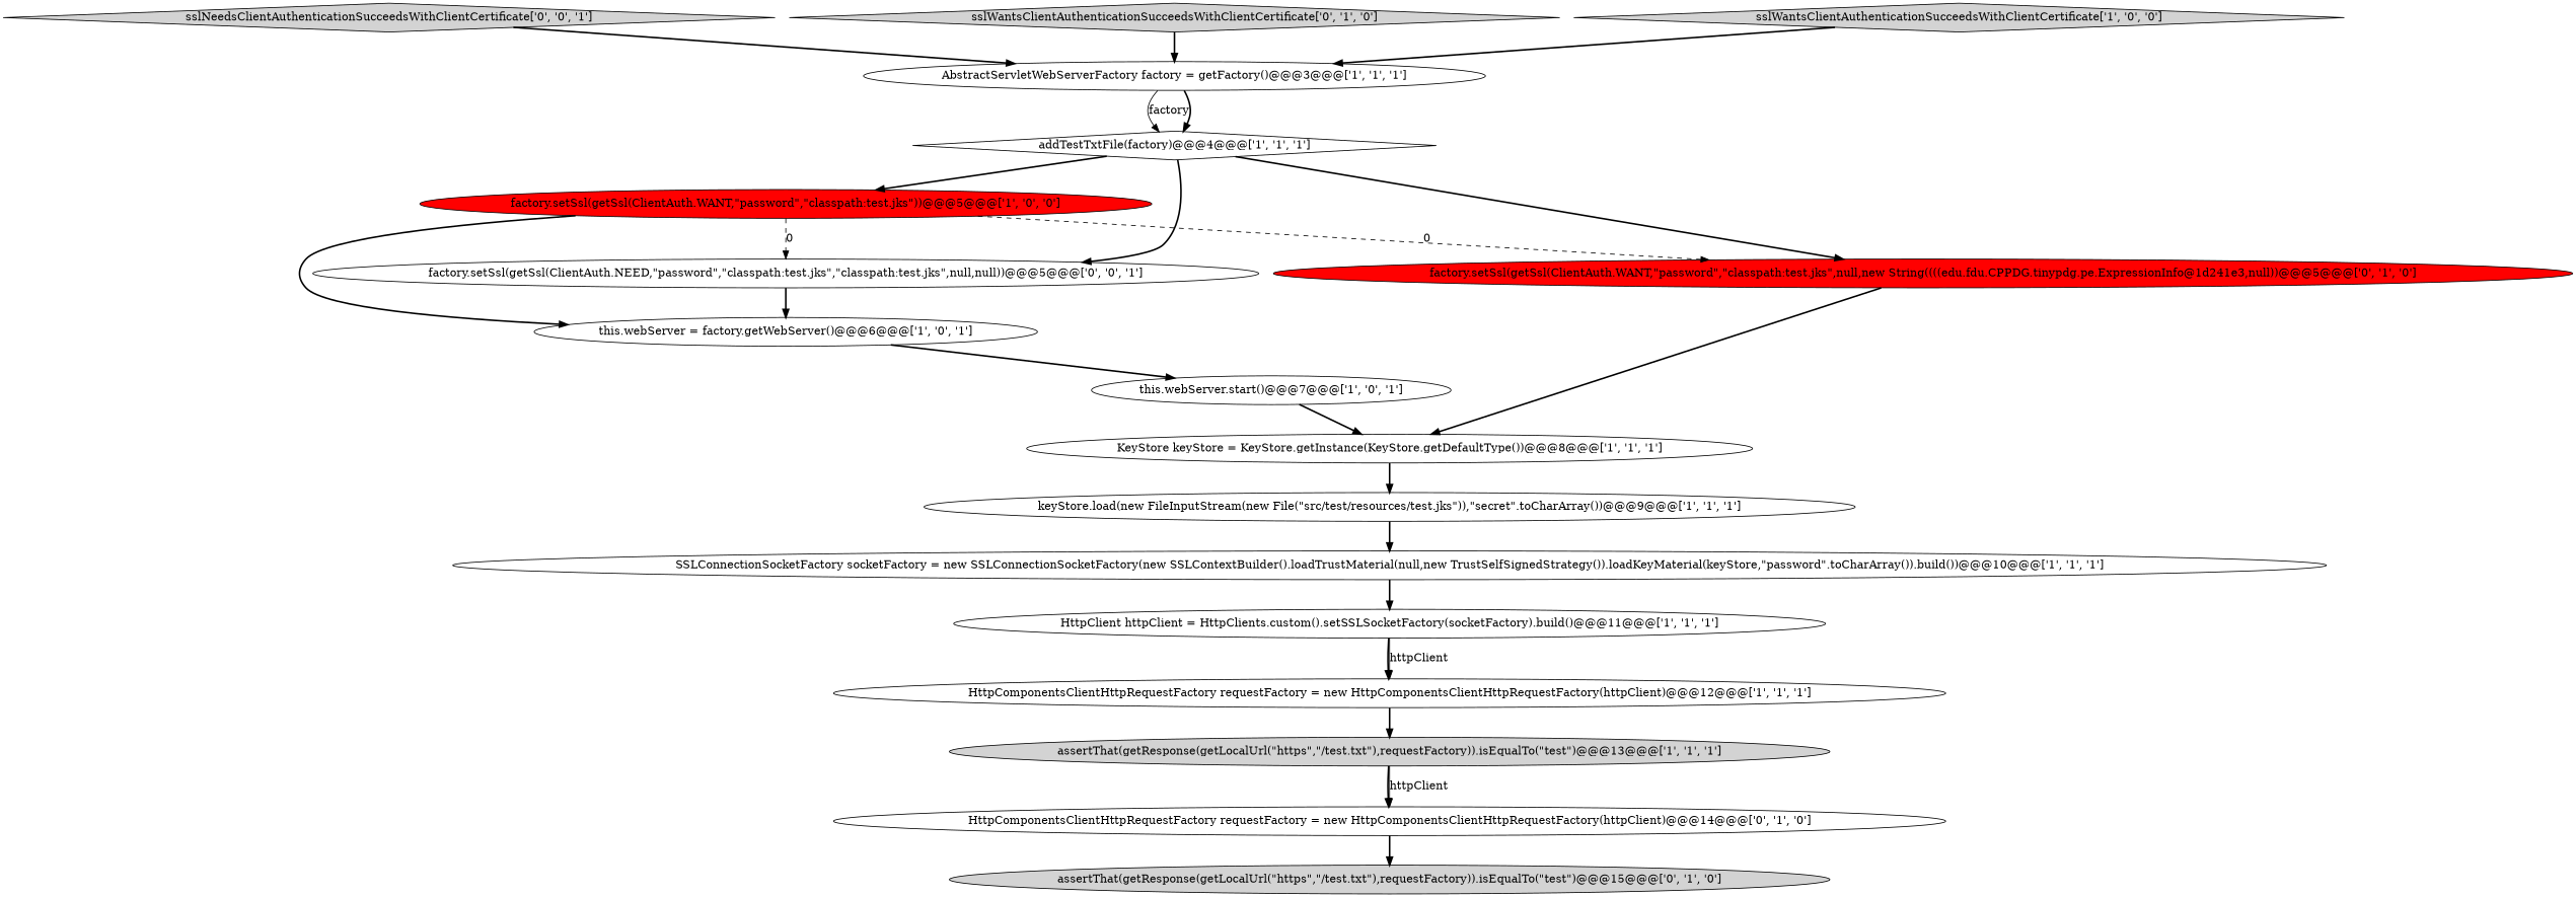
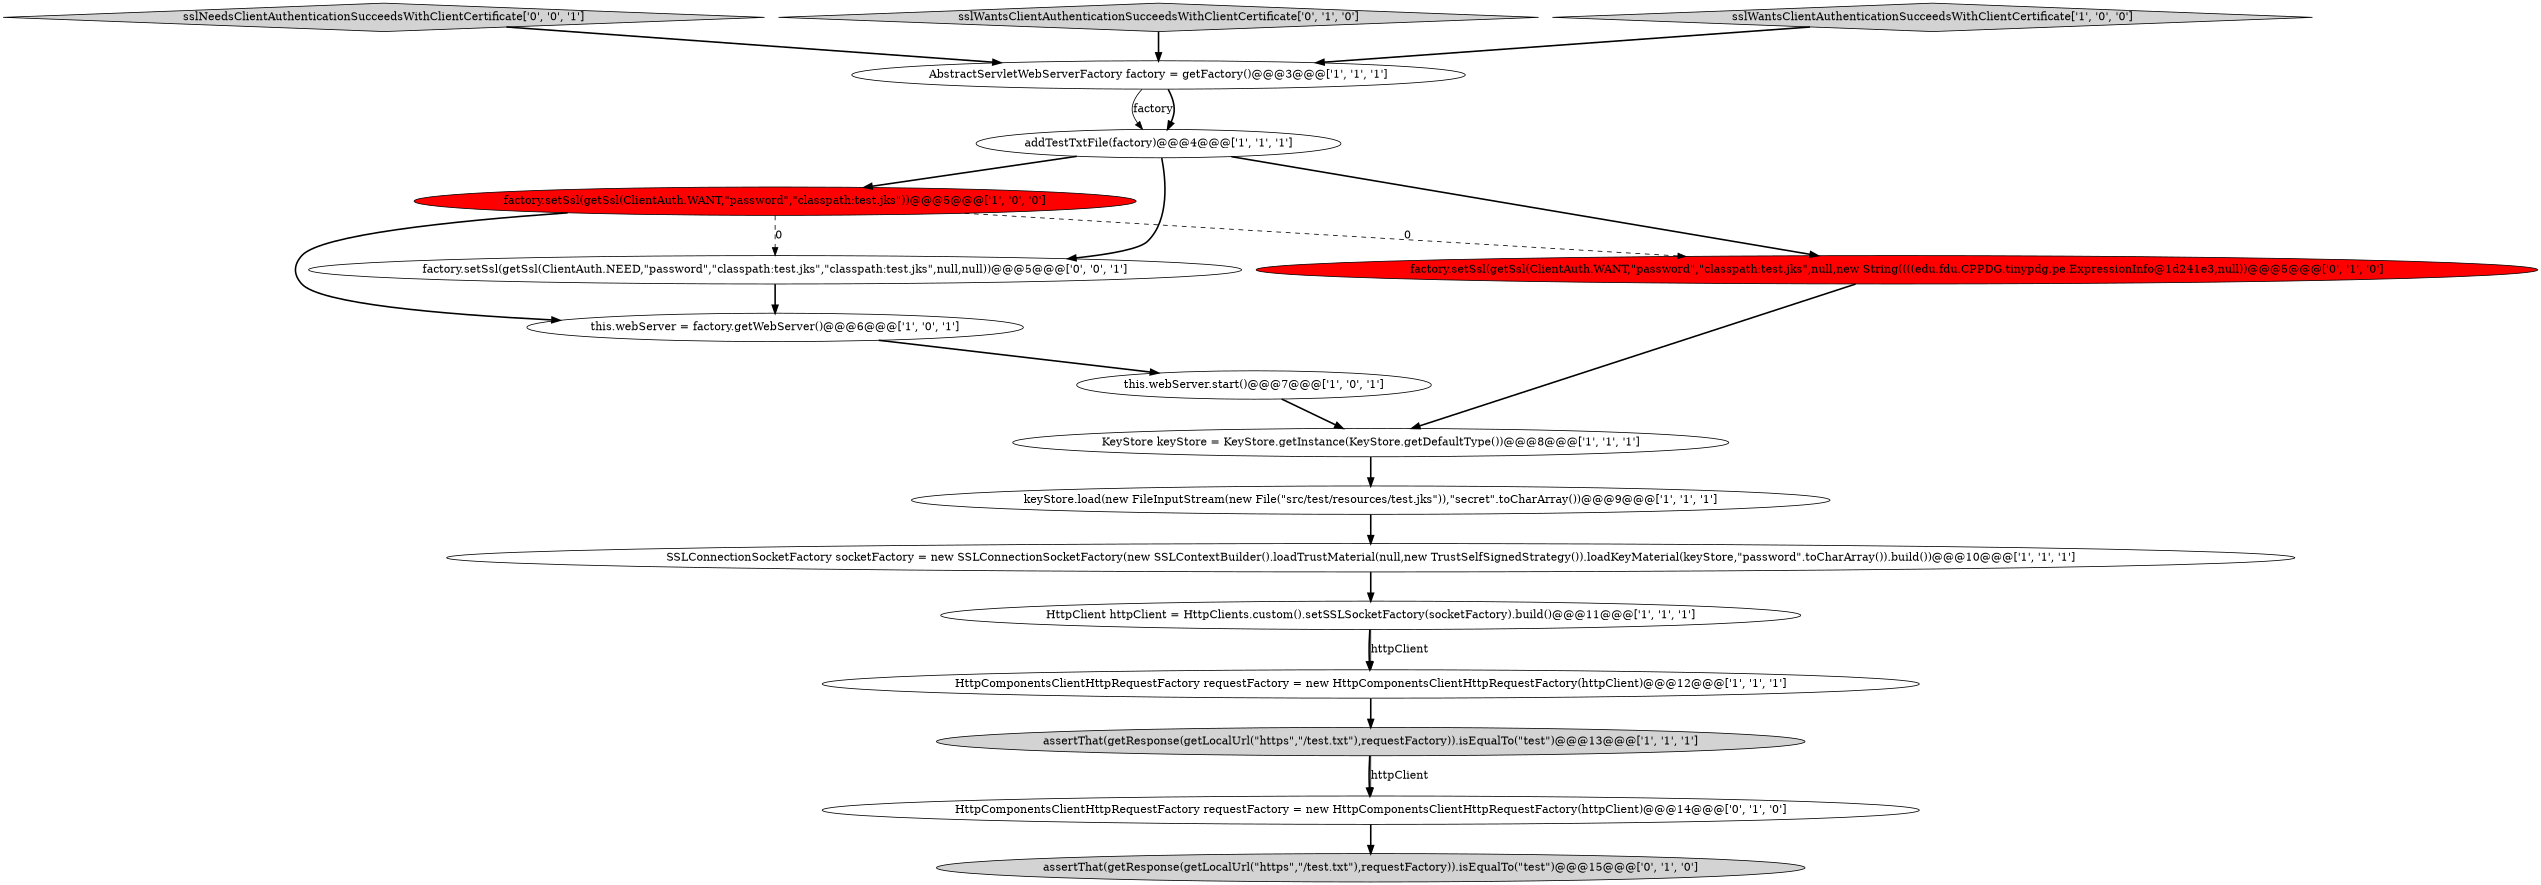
  digraph {
    node [fillcolor=white shape=ellipse style=filled]
    edge [style=bold]
    n1 [label="this.webServer.start()@@@7@@@['1', '0', '1']"]
    n2 [label="KeyStore keyStore = KeyStore.getInstance(KeyStore.getDefaultType())@@@8@@@['1', '1', '1']"]
    n3 [label="HttpComponentsClientHttpRequestFactory requestFactory = new HttpComponentsClientHttpRequestFactory(httpClient)@@@12@@@['1', '1', '1']"]
    n4 [fillcolor=lightgray label="assertThat(getResponse(getLocalUrl(\"https\",\"/test.txt\"),requestFactory)).isEqualTo(\"test\")@@@13@@@['1', '1', '1']"]
    n5 [label="SSLConnectionSocketFactory socketFactory = new SSLConnectionSocketFactory(new SSLContextBuilder().loadTrustMaterial(null,new TrustSelfSignedStrategy()).loadKeyMaterial(keyStore,\"password\".toCharArray()).build())@@@10@@@['1', '1', '1']"]
    n6 [label="HttpClient httpClient = HttpClients.custom().setSSLSocketFactory(socketFactory).build()@@@11@@@['1', '1', '1']"]
    n7 [label="this.webServer = factory.getWebServer()@@@6@@@['1', '0', '1']"]
    n8 [fillcolor=lightgray label="assertThat(getResponse(getLocalUrl(\"https\",\"/test.txt\"),requestFactory)).isEqualTo(\"test\")@@@15@@@['0', '1', '0']"]
    n9 [fillcolor=lightgray label="sslNeedsClientAuthenticationSucceedsWithClientCertificate['0', '0', '1']" shape=diamond]
    n10 [label="AbstractServletWebServerFactory factory = getFactory()@@@3@@@['1', '1', '1']"]
    n11 [label="keyStore.load(new FileInputStream(new File(\"src/test/resources/test.jks\")),\"secret\".toCharArray())@@@9@@@['1', '1', '1']"]
    n12 [label="HttpComponentsClientHttpRequestFactory requestFactory = new HttpComponentsClientHttpRequestFactory(httpClient)@@@14@@@['0', '1', '0']"]
-   n13 [label="addTestTxtFile(factory)@@@4@@@['1', '1', '1']" shape=diamond]
+   n13 [label="addTestTxtFile(factory)@@@4@@@['1', '1', '1']"]
    n14 [fillcolor=red label="factory.setSsl(getSsl(ClientAuth.WANT,\"password\",\"classpath:test.jks\"))@@@5@@@['1', '0', '0']"]
    n15 [label="factory.setSsl(getSsl(ClientAuth.NEED,\"password\",\"classpath:test.jks\",\"classpath:test.jks\",null,null))@@@5@@@['0', '0', '1']"]
    n16 [fillcolor=red label="factory.setSsl(getSsl(ClientAuth.WANT,\"password\",\"classpath:test.jks\",null,new String((((edu.fdu.CPPDG.tinypdg.pe.ExpressionInfo@1d241e3,null))@@@5@@@['0', '1', '0']"]
    n17 [fillcolor=lightgray label="sslWantsClientAuthenticationSucceedsWithClientCertificate['0', '1', '0']" shape=diamond]
    n18 [fillcolor=lightgray label="sslWantsClientAuthenticationSucceedsWithClientCertificate['1', '0', '0']" shape=diamond]
    n1 -> n2
    n2 -> n11
    n3 -> n4
    n4 -> n12
    n4 -> n12 [label=httpClient style=solid]
    n5 -> n6
    n6 -> n3
    n6 -> n3 [label=httpClient style=solid]
    n7 -> n1
    n9 -> n10
    n10 -> n13 [label=factory style=solid]
    n10 -> n13
    n11 -> n5
    n12 -> n8
    n13 -> n14
    n13 -> n15
    n13 -> n16
    n14 -> n7
    n14 -> n15 [label=0 style=dashed]
    n14 -> n16 [label=0 style=dashed]
    n15 -> n7
    n16 -> n2
    n17 -> n10
    n18 -> n10
  }
